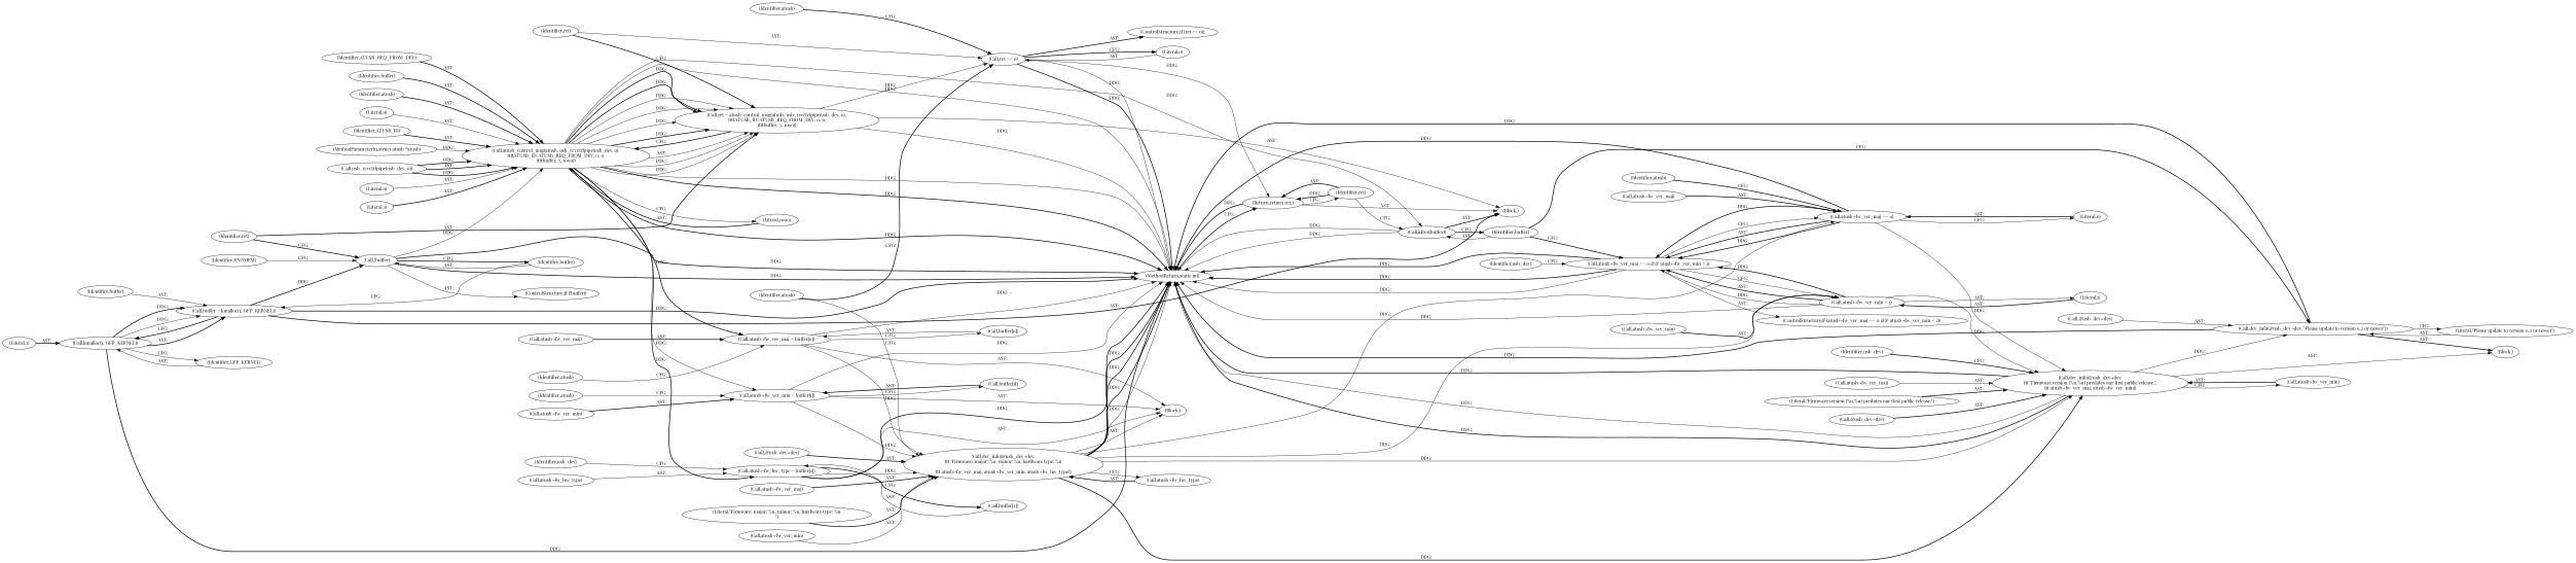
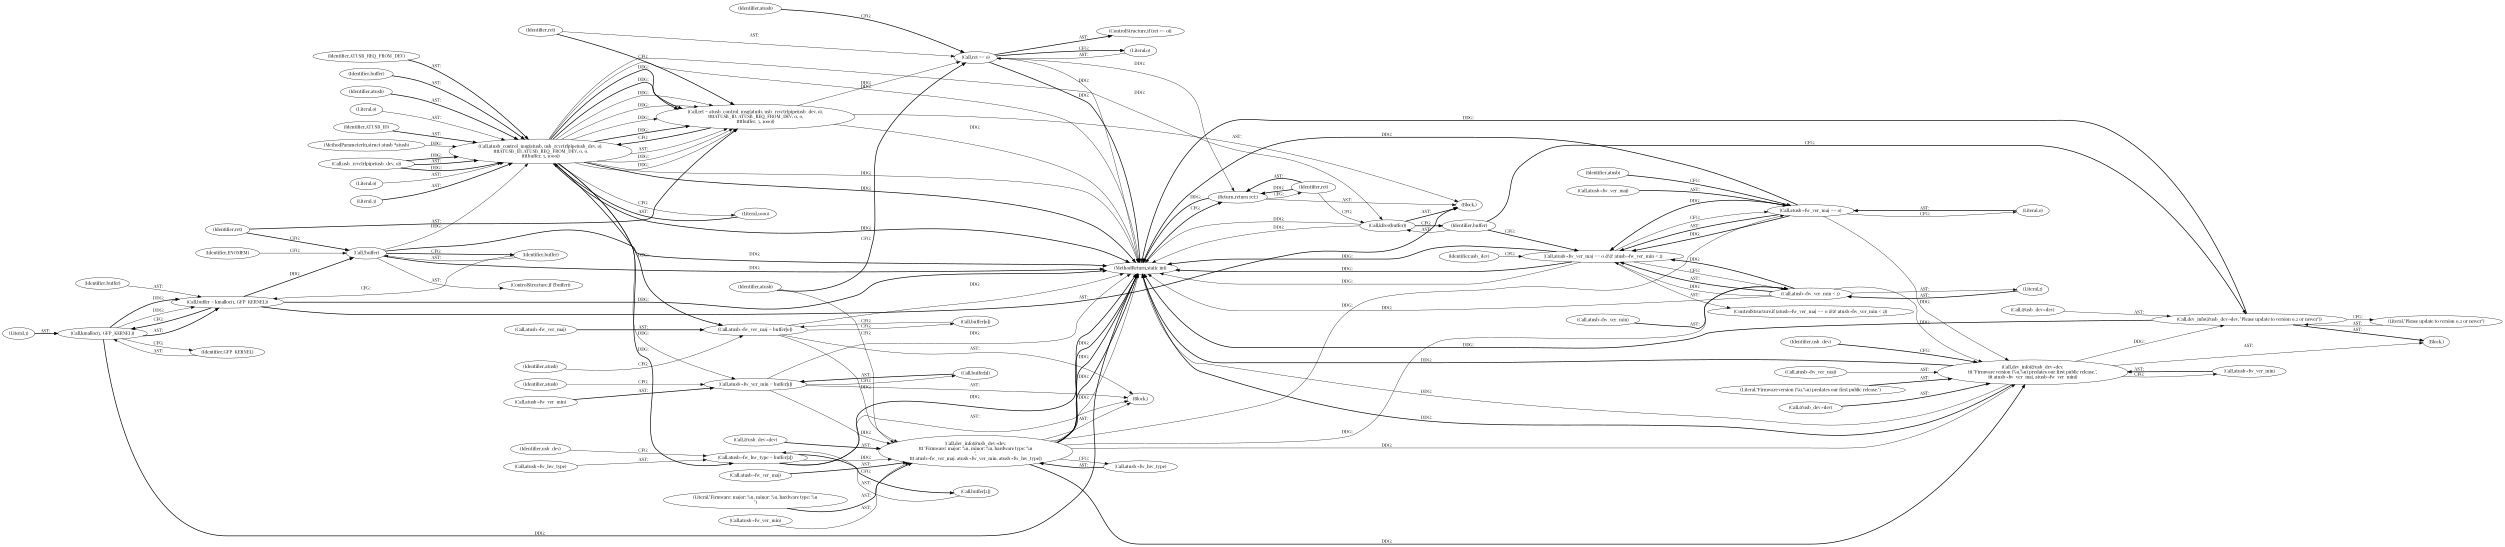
  digraph {
    fontname="Playfair Display"
    rankdir=LR
    node [fontname="Playfair Display"]
    edge [fontname="Playfair Display" style=bold]
    n1 [label="(Call,kmalloc(3, GFP_KERNEL))"]
    n2 [label="(Call,buffer = kmalloc(3, GFP_KERNEL))"]
    n3 [label="(Identifier,GFP_KERNEL)"]
    n4 [label="(MethodReturn,static int)"]
    n5 [label="(Call,!buffer)"]
    n6 [label="(Block,)"]
    n7 [label="(Return,return ret;)"]
    n8 [label="(Call,atusb_control_msg(atusb, usb_rcvctrlpipe(usb_dev, 0),\n \t\t\t\tATUSB_ID, ATUSB_REQ_FROM_DEV, 0, 0,\n\t\t\t\tbuffer, 3, 1000))"]
    n9 [label="(ControlStructure,if (!buffer))"]
    n10 [label="(Identifier,buffer)"]
    n11 [label="(Call,ret = atusb_control_msg(atusb, usb_rcvctrlpipe(usb_dev, 0),\n \t\t\t\tATUSB_ID, ATUSB_REQ_FROM_DEV, 0, 0,\n\t\t\t\tbuffer, 3, 1000))"]
    n12 [label="(Call,atusb->fw_ver_maj = buffer[0])"]
    n13 [label="(Call,atusb->fw_ver_min = buffer[1])"]
    n14 [label="(Call,atusb->fw_hw_type = buffer[2])"]
    n15 [label="(Call,kfree(buffer))"]
    n16 [label="(Literal,1000)"]
    n17 [label="(Call,ret >= 0)"]
    n18 [label="(Call,dev_info(&usb_dev->dev,\n\t\t\t \"Firmware: major: %u, minor: %u, hardware type: %u\n\",\n\t\t\t atusb->fw_ver_maj, atusb->fw_ver_min, atusb->fw_hw_type))"]
    n19 [label="(Block,)"]
    n20 [label="(Call,buffer[0])"]
    n21 [label="(Call,buffer[1])"]
    n22 [label="(Call,buffer[2])"]
    n23 [label="(Identifier,buffer)"]
    n24 [label="(ControlStructure,if (ret >= 0))"]
    n25 [label="(Literal,0)"]
    n26 [label="(Identifier,ret)"]
    n27 [label="(Call,atusb->fw_ver_maj == 0)"]
    n28 [label="(Call,dev_info(&usb_dev->dev,\n\t\t\t \"Firmware version (%u.%u) predates our first public release.\",\n\t\t\t atusb->fw_ver_maj, atusb->fw_ver_min))"]
    n29 [label="(Call,atusb->fw_ver_min < 2)"]
    n30 [label="(Call,atusb->fw_hw_type)"]
    n31 [label="(Call,atusb->fw_ver_maj == 0 && atusb->fw_ver_min < 2)"]
    n32 [label="(Literal,0)"]
    n33 [label="(Call,dev_info(&usb_dev->dev, \"Please update to version 0.2 or newer\"))"]
    n34 [label="(Block,)"]
    n35 [label="(Call,atusb->fw_ver_min)"]
    n36 [label="(Literal,2)"]
    n37 [label="(ControlStructure,if (atusb->fw_ver_maj == 0 && atusb->fw_ver_min < 2))"]
    n38 [label="(Literal,\"Please update to version 0.2 or newer\")"]
    n39 [label="(Identifier,ATUSB_ID)"]
    n40 [label="(Identifier,usb_dev)"]
    n41 [label="(MethodParameterIn,struct atusb *atusb)"]
    n42 [label="(Call,&usb_dev->dev)"]
    n43 [label="(Identifier,atusb)"]
    n44 [label="(Identifier,atusb)"]
    n45 [label="(Call,atusb->fw_ver_maj)"]
    n46 [label="(Call,atusb->fw_hw_type)"]
    n47 [label="(Literal,3)"]
    n48 [label="(Identifier,atusb)"]
    n49 [label="(Identifier,usb_dev)"]
    n50 [label="(Literal,\"Firmware version (%u.%u) predates our first public release.\")"]
    n51 [label="(Call,usb_rcvctrlpipe(usb_dev, 0))"]
    n52 [label="(Identifier,usb_dev)"]
    n53 [label="(Identifier,ret)"]
    n54 [label="(Identifier,buffer)"]
    n55 [label="(Literal,0)"]
    n56 [label="(Literal,3)"]
    n57 [label="(Call,atusb->fw_ver_min)"]
    n58 [label="(Literal,\"Firmware: major: %u, minor: %u, hardware type: %u\n\")"]
    n59 [label="(Identifier,ATUSB_REQ_FROM_DEV)"]
    n60 [label="(Identifier,atusb)"]
    n61 [label="(Call,atusb->fw_ver_min)"]
    n62 [label="(Call,atusb->fw_ver_min)"]
    n63 [label="(Call,&usb_dev->dev)"]
    n64 [label="(Identifier,atusb)"]
    n65 [label="(Call,atusb->fw_ver_maj)"]
    n66 [label="(Identifier,buffer)"]
    n67 [label="(Identifier,ret)"]
    n68 [label="(Identifier,ENOMEM)"]
    n69 [label="(Call,atusb->fw_ver_maj)"]
    n70 [label="(Call,&usb_dev->dev)"]
    n71 [label="(Call,atusb->fw_ver_maj)"]
    n72 [label="(Identifier,atusb)"]
    n73 [label="(Literal,0)"]
    n1 -> n2 [label="AST: "]
    n1 -> n2 [label="DDG: "]
    n1 -> n2 [label="DDG: " style=solid]
    n1 -> n3 [label="CFG: " style=solid]
    n1 -> n4 [label="DDG: "]
    n2 -> n1 [label="CFG: "]
    n2 -> n4 [label="DDG: "]
    n2 -> n5 [label="DDG: "]
    n2 -> n6 [label="AST: "]
    n3 -> n1 [label="AST: " style=solid]
    n4 -> n7 [label="CFG: "]
    n5 -> n4 [label="DDG: "]
    n5 -> n4 [label="DDG: "]
    n5 -> n8 [label="DDG: " style=solid]
    n5 -> n9 [label="AST: " style=solid]
    n5 -> n10 [label="CFG: "]
    n7 -> n4 [label="DDG: "]
    n7 -> n6 [label="AST: " style=solid]
    n7 -> n26 [label="CFG: " style=solid]
    n8 -> n4 [label="DDG: " style=solid]
    n8 -> n4 [label="DDG: "]
    n8 -> n4 [label="DDG: "]
    n8 -> n4 [label="DDG: " style=solid]
    n8 -> n11 [label="AST: " style=solid]
    n8 -> n11 [label="DDG: " style=solid]
    n8 -> n11 [label="DDG: " style=solid]
    n8 -> n11 [label="DDG: "]
    n8 -> n11 [label="DDG: "]
    n8 -> n11 [label="DDG: " style=solid]
    n8 -> n11 [label="DDG: " style=solid]
    n8 -> n11 [label="DDG: " style=solid]
    n8 -> n11 [label="DDG: "]
    n8 -> n12 [label="DDG: "]
    n8 -> n13 [label="DDG: " style=solid]
    n8 -> n14 [label="DDG: "]
    n8 -> n15 [label="DDG: " style=solid]
    n8 -> n16 [label="CFG: " style=solid]
    n10 -> n2 [label="CFG: " style=solid]
    n10 -> n5 [label="AST: " style=solid]
    n11 -> n4 [label="DDG: " style=solid]
    n11 -> n6 [label="AST: " style=solid]
    n11 -> n8 [label="CFG: "]
    n11 -> n17 [label="DDG: " style=solid]
    n12 -> n4 [label="DDG: " style=solid]
    n12 -> n18 [label="DDG: " style=solid]
    n12 -> n19 [label="AST: " style=solid]
    n12 -> n20 [label="CFG: " style=solid]
    n13 -> n4 [label="DDG: " style=solid]
    n13 -> n18 [label="DDG: " style=solid]
    n13 -> n19 [label="AST: " style=solid]
    n13 -> n21 [label="CFG: " style=solid]
    n14 -> n4 [label="DDG: "]
    n14 -> n18 [label="DDG: " style=solid]
    n14 -> n19 [label="AST: " style=solid]
    n14 -> n22 [label="CFG: "]
    n15 -> n4 [label="DDG: " style=solid]
    n15 -> n4 [label="DDG: " style=solid]
    n15 -> n6 [label="AST: "]
    n15 -> n23 [label="CFG: "]
    n16 -> n8 [label="AST: "]
    n17 -> n4 [label="DDG: " style=solid]
    n17 -> n4 [label="DDG: "]
    n17 -> n7 [label="DDG: " style=solid]
    n17 -> n24 [label="AST: "]
    n17 -> n25 [label="CFG: "]
    n18 -> n4 [label="DDG: "]
    n18 -> n4 [label="DDG: "]
    n18 -> n4 [label="DDG: "]
    n18 -> n4 [label="DDG: " style=solid]
    n18 -> n19 [label="AST: " style=solid]
    n18 -> n27 [label="DDG: " style=solid]
    n18 -> n28 [label="DDG: "]
    n18 -> n28 [label="DDG: " style=solid]
    n18 -> n29 [label="DDG: " style=solid]
    n18 -> n30 [label="CFG: " style=solid]
-   n20 -> n12 [label="AST: " style=solid]
+   n20 -> n12 [label="CFG: " style=solid]
    n21 -> n13 [label="AST: "]
    n22 -> n14 [label="AST: " style=solid]
    n23 -> n15 [label="AST: " style=solid]
    n23 -> n31 [label="CFG: "]
    n23 -> n33 [label="CFG: "]
    n25 -> n17 [label="AST: " style=solid]
    n26 -> n7 [label="AST: "]
    n26 -> n7 [label="DDG: "]
    n26 -> n15 [label="CFG: " style=solid]
    n27 -> n4 [label="DDG: "]
    n27 -> n28 [label="DDG: " style=solid]
    n27 -> n31 [label="AST: "]
    n27 -> n31 [label="DDG: "]
    n27 -> n31 [label="DDG: "]
    n27 -> n32 [label="CFG: " style=solid]
    n28 -> n4 [label="DDG: "]
    n28 -> n4 [label="DDG: " style=solid]
    n28 -> n4 [label="DDG: "]
    n28 -> n33 [label="DDG: " style=solid]
    n28 -> n34 [label="AST: " style=solid]
    n28 -> n35 [label="CFG: " style=solid]
    n29 -> n4 [label="DDG: " style=solid]
    n29 -> n28 [label="DDG: " style=solid]
    n29 -> n31 [label="AST: "]
    n29 -> n31 [label="DDG: " style=solid]
    n29 -> n31 [label="DDG: "]
    n29 -> n36 [label="AST: " style=solid]
    n30 -> n18 [label="AST: "]
    n31 -> n4 [label="DDG: "]
    n31 -> n4 [label="DDG: "]
    n31 -> n4 [label="DDG: " style=solid]
    n31 -> n27 [label="CFG: " style=solid]
    n31 -> n29 [label="CFG: " style=solid]
    n31 -> n37 [label="AST: " style=solid]
    n32 -> n27 [label="AST: "]
    n33 -> n4 [label="DDG: "]
    n33 -> n4 [label="DDG: "]
    n33 -> n34 [label="AST: "]
    n33 -> n38 [label="CFG: " style=solid]
    n35 -> n28 [label="AST: "]
    n36 -> n29 [label="AST: "]
    n38 -> n33 [label="AST: " style=solid]
    n39 -> n8 [label="AST: "]
    n40 -> n28 [label="CFG: "]
    n41 -> n8 [label="DDG: " style=solid]
    n42 -> n33 [label="AST: " style=solid]
    n43 -> n17 [label="CFG: "]
    n43 -> n18 [label="CFG: " style=solid]
    n44 -> n12 [label="CFG: " style=solid]
    n45 -> n28 [label="AST: " style=solid]
    n46 -> n14 [label="AST: " style=solid]
    n47 -> n1 [label="AST: "]
    n48 -> n17 [label="CFG: "]
    n49 -> n31 [label="CFG: " style=solid]
    n50 -> n28 [label="AST: "]
    n51 -> n8 [label="AST: "]
    n51 -> n8 [label="DDG: "]
    n51 -> n8 [label="DDG: "]
    n52 -> n14 [label="CFG: " style=solid]
    n53 -> n5 [label="CFG: "]
    n53 -> n11 [label="AST: "]
    n54 -> n2 [label="AST: " style=solid]
    n55 -> n8 [label="AST: " style=solid]
    n56 -> n8 [label="AST: "]
    n57 -> n29 [label="AST: "]
    n58 -> n18 [label="AST: "]
    n59 -> n8 [label="AST: "]
    n60 -> n27 [label="CFG: "]
    n61 -> n13 [label="AST: "]
    n62 -> n18 [label="AST: " style=solid]
    n63 -> n28 [label="AST: "]
    n64 -> n13 [label="CFG: " style=solid]
    n65 -> n27 [label="AST: "]
    n66 -> n8 [label="AST: "]
    n67 -> n11 [label="CFG: "]
    n67 -> n17 [label="AST: " style=solid]
    n68 -> n5 [label="CFG: " style=solid]
    n69 -> n12 [label="AST: "]
    n70 -> n18 [label="AST: "]
    n71 -> n18 [label="AST: "]
    n72 -> n8 [label="AST: "]
    n73 -> n8 [label="AST: " style=solid]
  }
